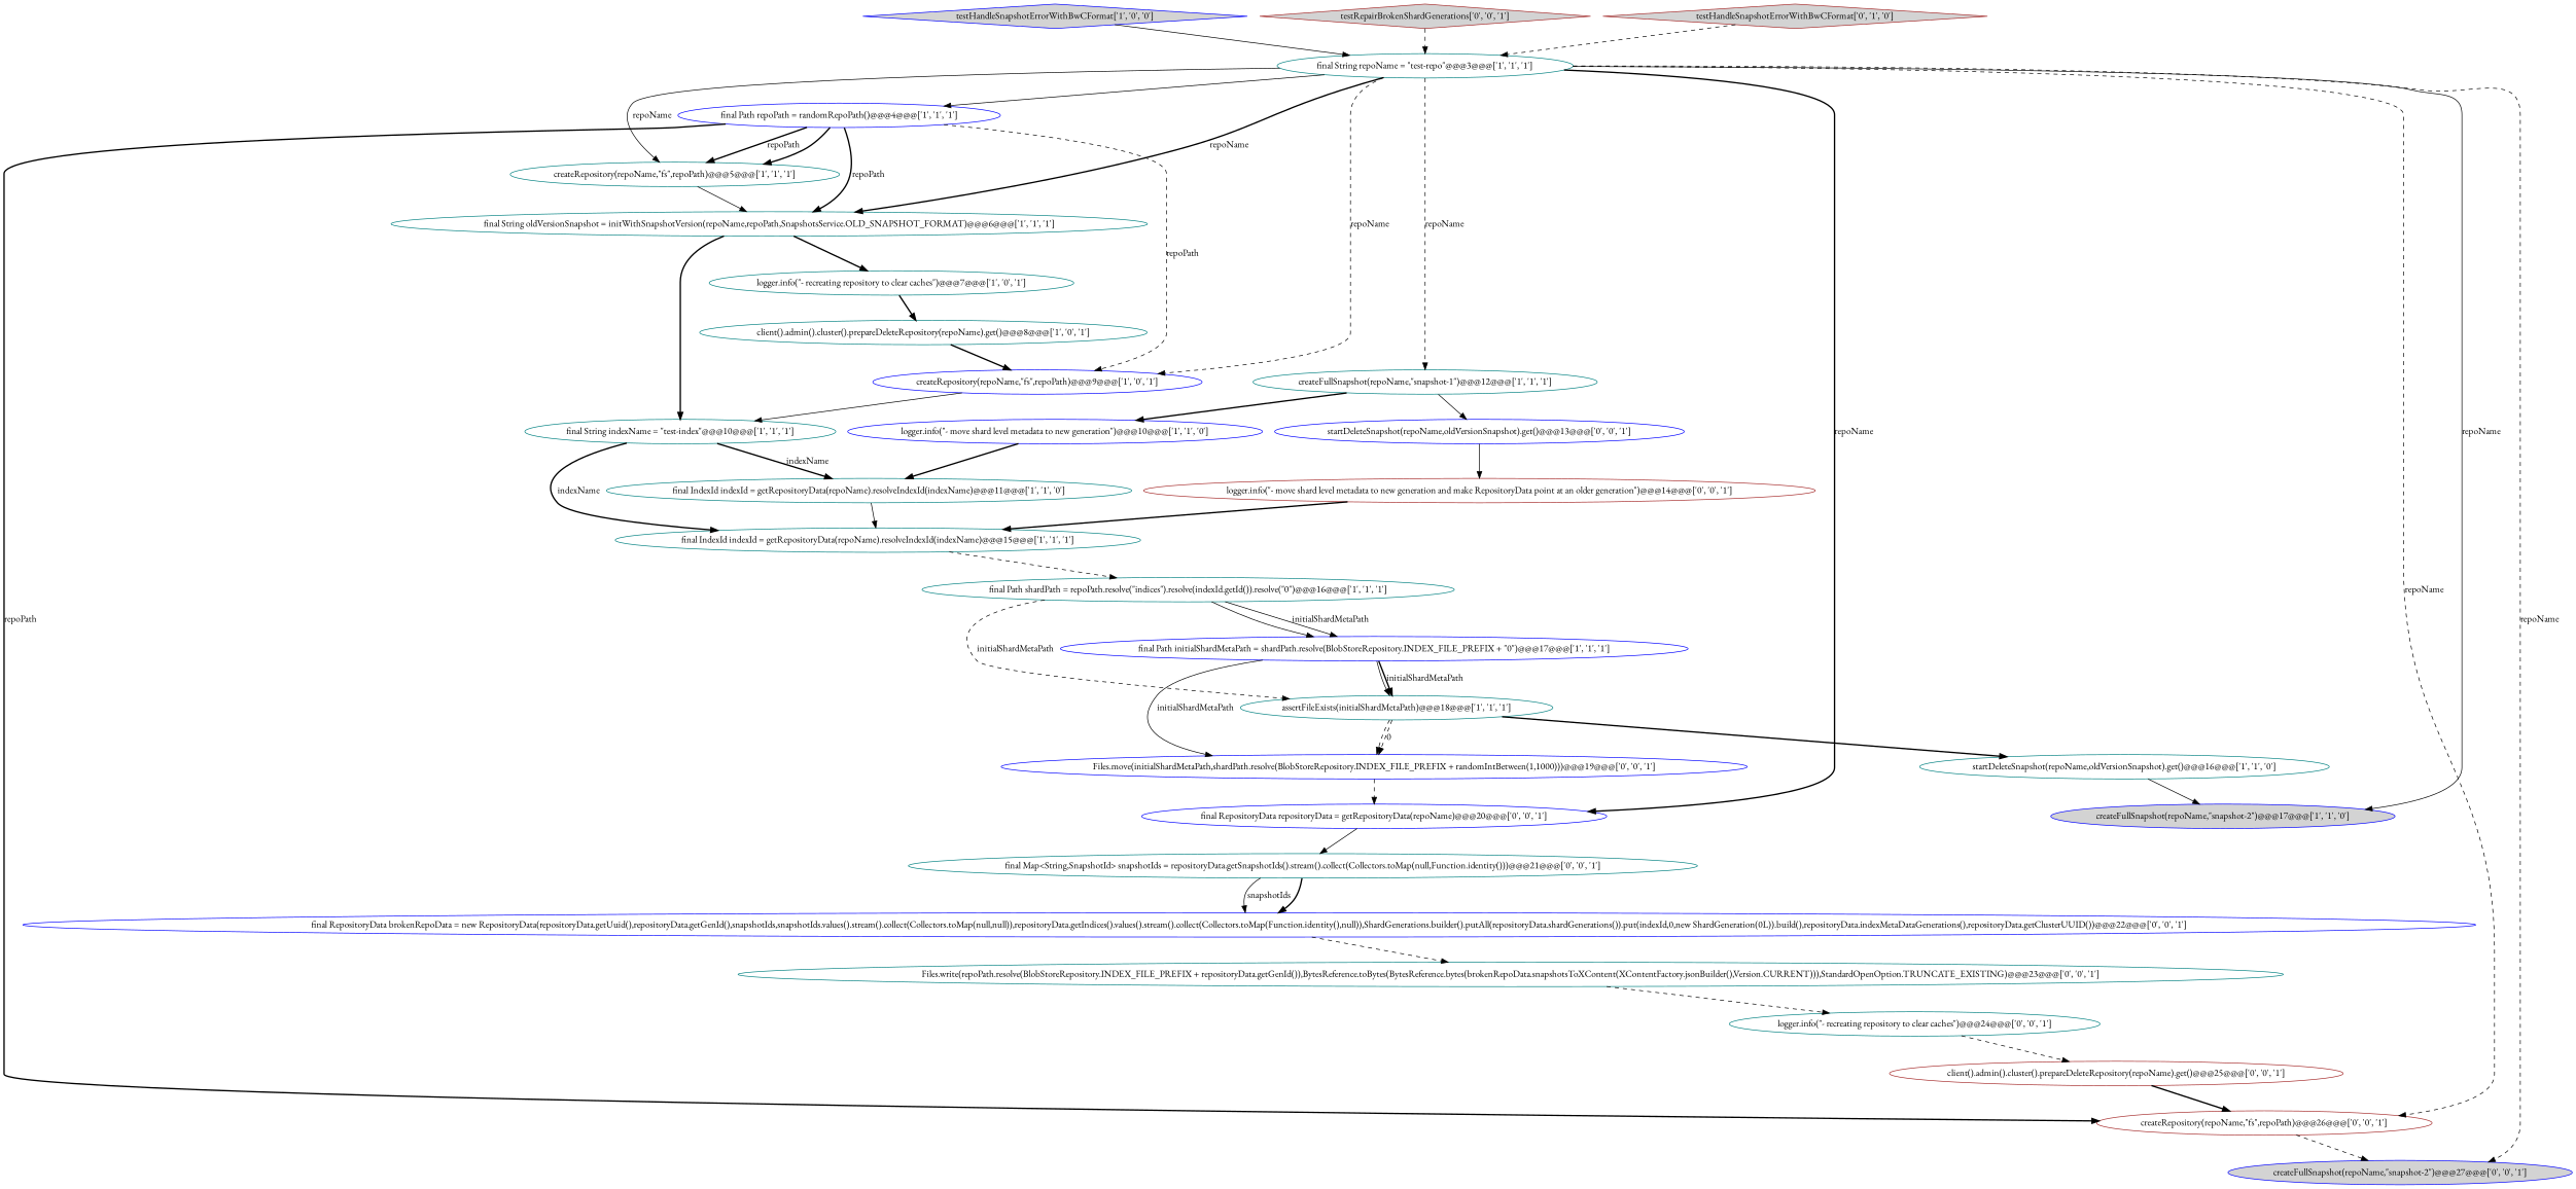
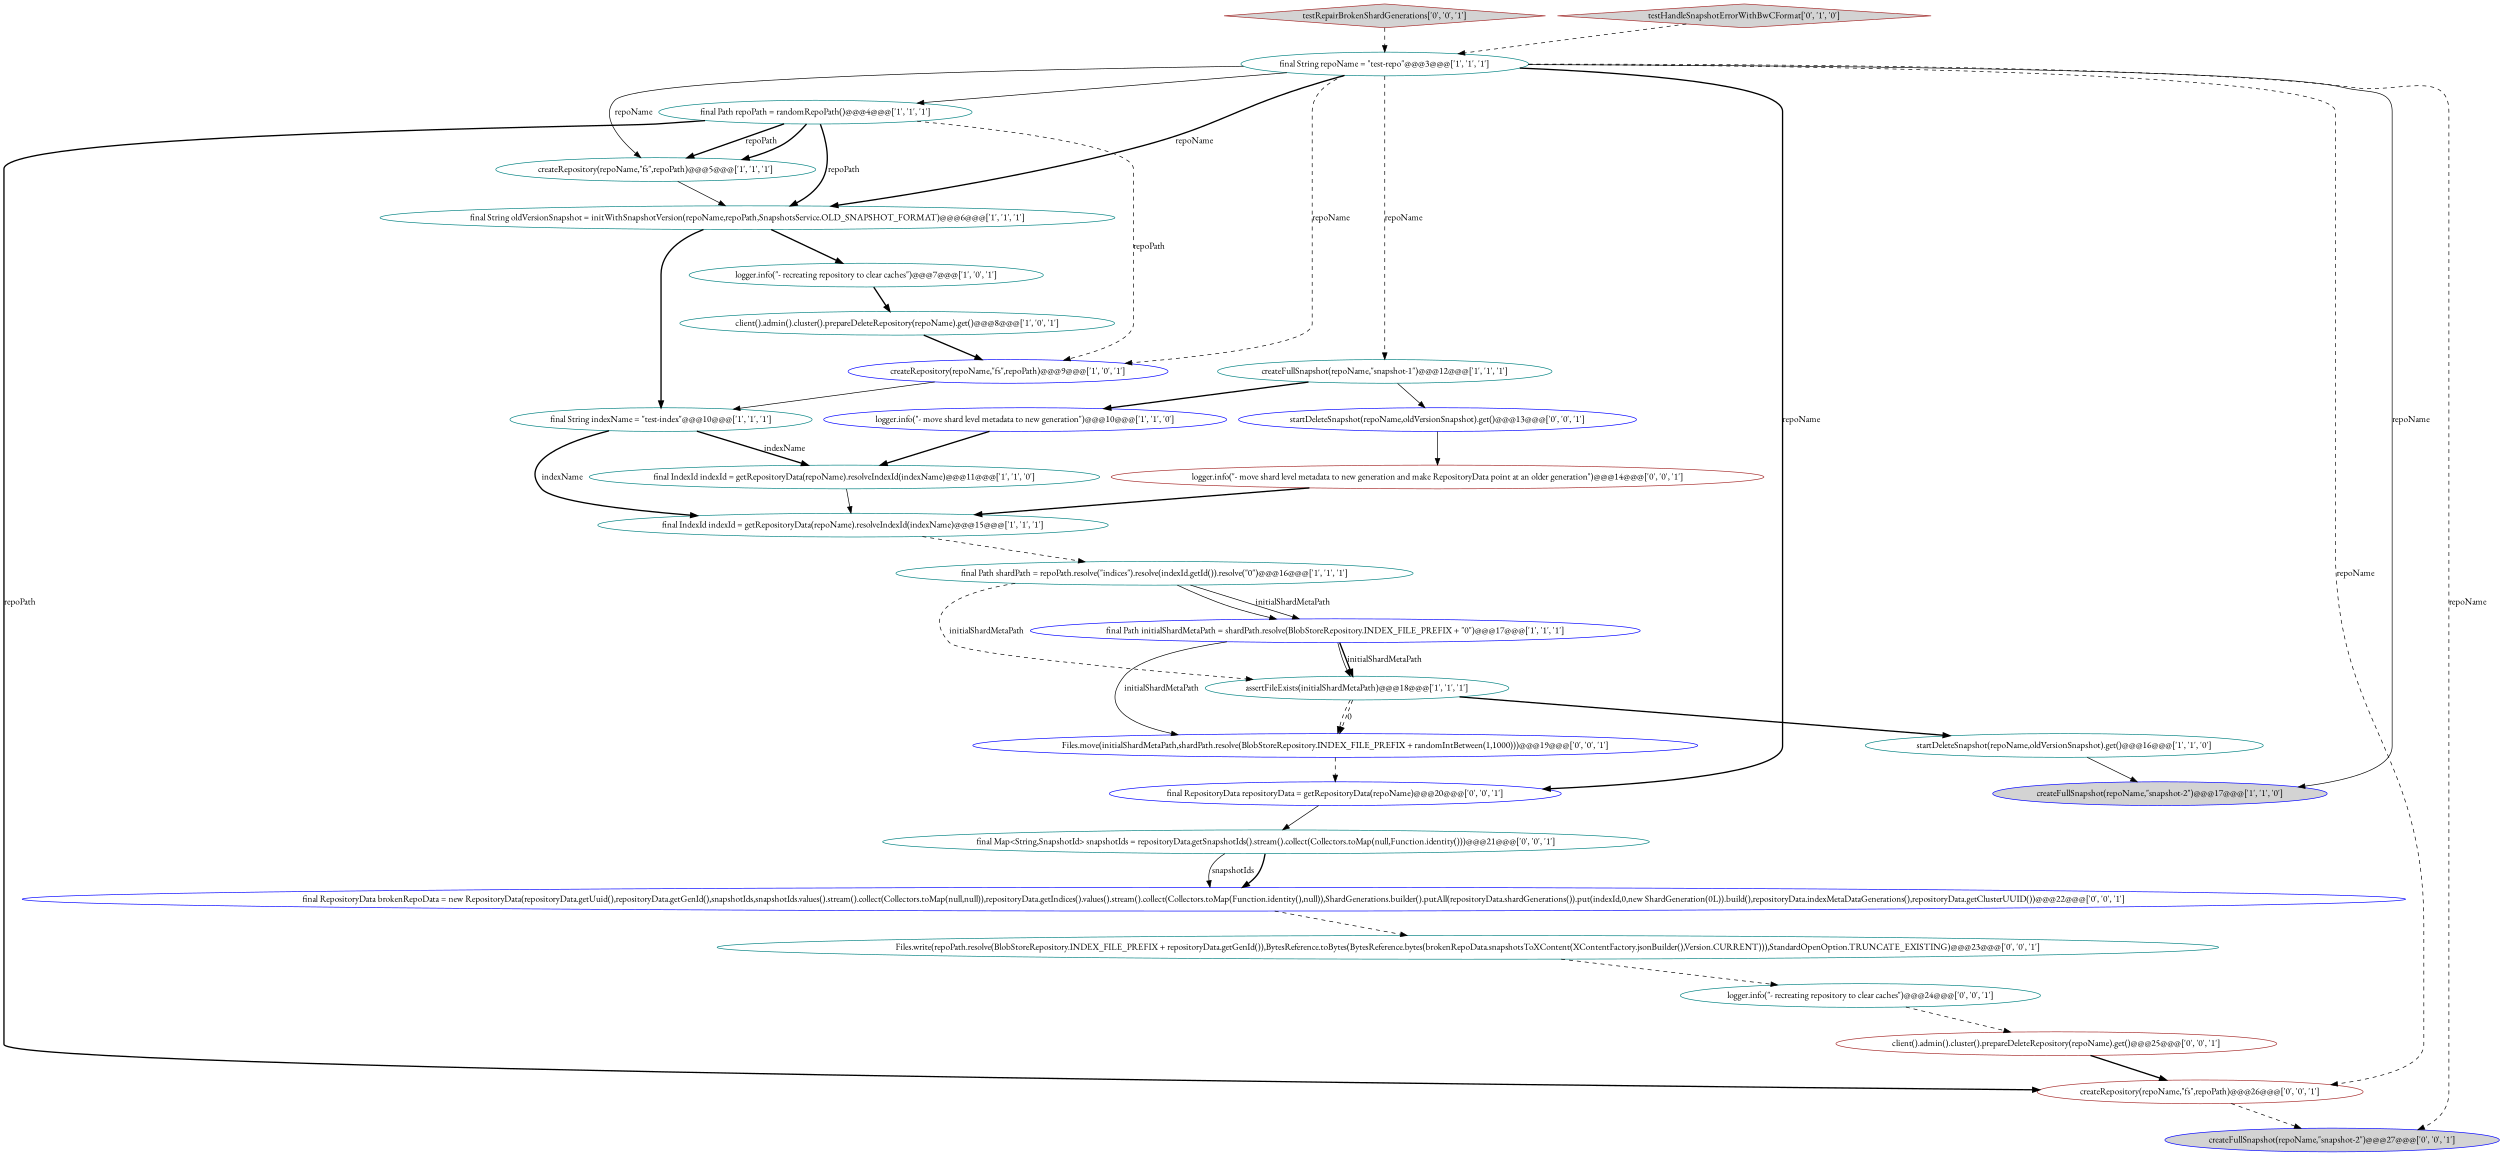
  digraph {
    fontname="EB Garamond"
    node [color=teal fillcolor=white fontname="EB Garamond" shape=ellipse style=filled]
    edge [fontname="EB Garamond" style=bold]
    n1 [color=blue label="Files.move(initialShardMetaPath,shardPath.resolve(BlobStoreRepository.INDEX_FILE_PREFIX + randomIntBetween(1,1000)))@@@19@@@['0', '0', '1']"]
    n2 [color=blue label="final RepositoryData repositoryData = getRepositoryData(repoName)@@@20@@@['0', '0', '1']"]
    n3 [label="final Map<String,SnapshotId> snapshotIds = repositoryData.getSnapshotIds().stream().collect(Collectors.toMap(null,Function.identity()))@@@21@@@['0', '0', '1']"]
    n4 [color=brown label="logger.info(\"- move shard level metadata to new generation and make RepositoryData point at an older generation\")@@@14@@@['0', '0', '1']"]
    n5 [label="final IndexId indexId = getRepositoryData(repoName).resolveIndexId(indexName)@@@15@@@['1', '1', '1']"]
    n6 [label="final Path shardPath = repoPath.resolve(\"indices\").resolve(indexId.getId()).resolve(\"0\")@@@16@@@['1', '1', '1']"]
    n7 [color=blue label="final Path initialShardMetaPath = shardPath.resolve(BlobStoreRepository.INDEX_FILE_PREFIX + \"0\")@@@17@@@['1', '1', '1']"]
    n8 [label="assertFileExists(initialShardMetaPath)@@@18@@@['1', '1', '1']"]
    n9 [label="startDeleteSnapshot(repoName,oldVersionSnapshot).get()@@@16@@@['1', '1', '0']"]
    n10 [color=brown label="client().admin().cluster().prepareDeleteRepository(repoName).get()@@@25@@@['0', '0', '1']"]
    n11 [color=brown label="createRepository(repoName,\"fs\",repoPath)@@@26@@@['0', '0', '1']"]
    n12 [color=blue fillcolor=lightgray label="createFullSnapshot(repoName,\"snapshot-2\")@@@27@@@['0', '0', '1']"]
    n13 [label="logger.info(\"- recreating repository to clear caches\")@@@7@@@['1', '0', '1']"]
    n14 [label="client().admin().cluster().prepareDeleteRepository(repoName).get()@@@8@@@['1', '0', '1']"]
    n15 [color=blue label="createRepository(repoName,\"fs\",repoPath)@@@9@@@['1', '0', '1']"]
    n16 [label="logger.info(\"- recreating repository to clear caches\")@@@24@@@['0', '0', '1']"]
    n17 [color=blue label="final RepositoryData brokenRepoData = new RepositoryData(repositoryData.getUuid(),repositoryData.getGenId(),snapshotIds,snapshotIds.values().stream().collect(Collectors.toMap(null,null)),repositoryData.getIndices().values().stream().collect(Collectors.toMap(Function.identity(),null)),ShardGenerations.builder().putAll(repositoryData.shardGenerations()).put(indexId,0,new ShardGeneration(0L)).build(),repositoryData.indexMetaDataGenerations(),repositoryData.getClusterUUID())@@@22@@@['0', '0', '1']"]
    n18 [label="Files.write(repoPath.resolve(BlobStoreRepository.INDEX_FILE_PREFIX + repositoryData.getGenId()),BytesReference.toBytes(BytesReference.bytes(brokenRepoData.snapshotsToXContent(XContentFactory.jsonBuilder(),Version.CURRENT))),StandardOpenOption.TRUNCATE_EXISTING)@@@23@@@['0', '0', '1']"]
    n19 [label="final String repoName = \"test-repo\"@@@3@@@['1', '1', '1']"]
    n20 [label="createFullSnapshot(repoName,\"snapshot-1\")@@@12@@@['1', '1', '1']"]
    n21 [label="final String oldVersionSnapshot = initWithSnapshotVersion(repoName,repoPath,SnapshotsService.OLD_SNAPSHOT_FORMAT)@@@6@@@['1', '1', '1']"]
-   n22 [color=blue label="final Path repoPath = randomRepoPath()@@@4@@@['1', '1', '1']"]
+   n22 [label="final Path repoPath = randomRepoPath()@@@4@@@['1', '1', '1']"]
    n23 [color=blue fillcolor=lightgray label="createFullSnapshot(repoName,\"snapshot-2\")@@@17@@@['1', '1', '0']"]
    n24 [label="createRepository(repoName,\"fs\",repoPath)@@@5@@@['1', '1', '1']"]
    n25 [color=blue label="logger.info(\"- move shard level metadata to new generation\")@@@10@@@['1', '1', '0']"]
    n26 [color=blue label="startDeleteSnapshot(repoName,oldVersionSnapshot).get()@@@13@@@['0', '0', '1']"]
    n27 [label="final String indexName = \"test-index\"@@@10@@@['1', '1', '1']"]
    n28 [label="final IndexId indexId = getRepositoryData(repoName).resolveIndexId(indexName)@@@11@@@['1', '1', '0']"]
-   n29 [color=blue fillcolor=lightgray label="testHandleSnapshotErrorWithBwCFormat['1', '0', '0']" shape=diamond]
    n30 [color=brown fillcolor=lightgray label="testRepairBrokenShardGenerations['0', '0', '1']" shape=diamond]
    n31 [color=brown fillcolor=lightgray label="testHandleSnapshotErrorWithBwCFormat['0', '1', '0']" shape=diamond]
    n1 -> n2 [style=dashed]
    n2 -> n3 [style=solid]
    n3 -> n17
    n3 -> n17 [label=snapshotIds style=solid]
    n4 -> n5
    n5 -> n6 [style=dashed]
    n6 -> n7 [label=initialShardMetaPath style=solid]
    n6 -> n7 [style=solid]
    n6 -> n8 [label=initialShardMetaPath style=dashed]
    n7 -> n1 [label=initialShardMetaPath style=solid]
    n7 -> n8 [style=solid]
    n7 -> n8 [label=initialShardMetaPath]
    n8 -> n1 [style=dashed]
    n8 -> n1 [label=0 style=dashed]
    n8 -> n9
    n9 -> n23 [style=solid]
    n10 -> n11
    n11 -> n12 [style=dashed]
    n13 -> n14
    n14 -> n15
    n15 -> n27 [style=solid]
    n16 -> n10 [style=dashed]
    n17 -> n18 [style=dashed]
    n18 -> n16 [style=dashed]
    n19 -> n2 [label=repoName]
    n19 -> n11 [label=repoName style=dashed]
    n19 -> n12 [label=repoName style=dashed]
    n19 -> n15 [label=repoName style=dashed]
    n19 -> n20 [label=repoName style=dashed]
    n19 -> n21 [label=repoName]
    n19 -> n22 [style=solid]
    n19 -> n23 [label=repoName style=solid]
    n19 -> n24 [label=repoName style=solid]
    n20 -> n25
    n20 -> n26 [style=solid]
    n21 -> n13
    n21 -> n27
    n22 -> n11 [label=repoPath]
    n22 -> n15 [label=repoPath style=dashed]
    n22 -> n21 [label=repoPath]
    n22 -> n24 [label=repoPath]
    n22 -> n24
    n24 -> n21 [style=solid]
    n25 -> n28
    n26 -> n4 [style=solid]
    n27 -> n5 [label=indexName]
    n27 -> n28 [label=indexName]
    n28 -> n5 [style=solid]
-   n29 -> n19 [style=solid]
    n30 -> n19 [style=dashed]
    n31 -> n19 [style=dashed]
  }
